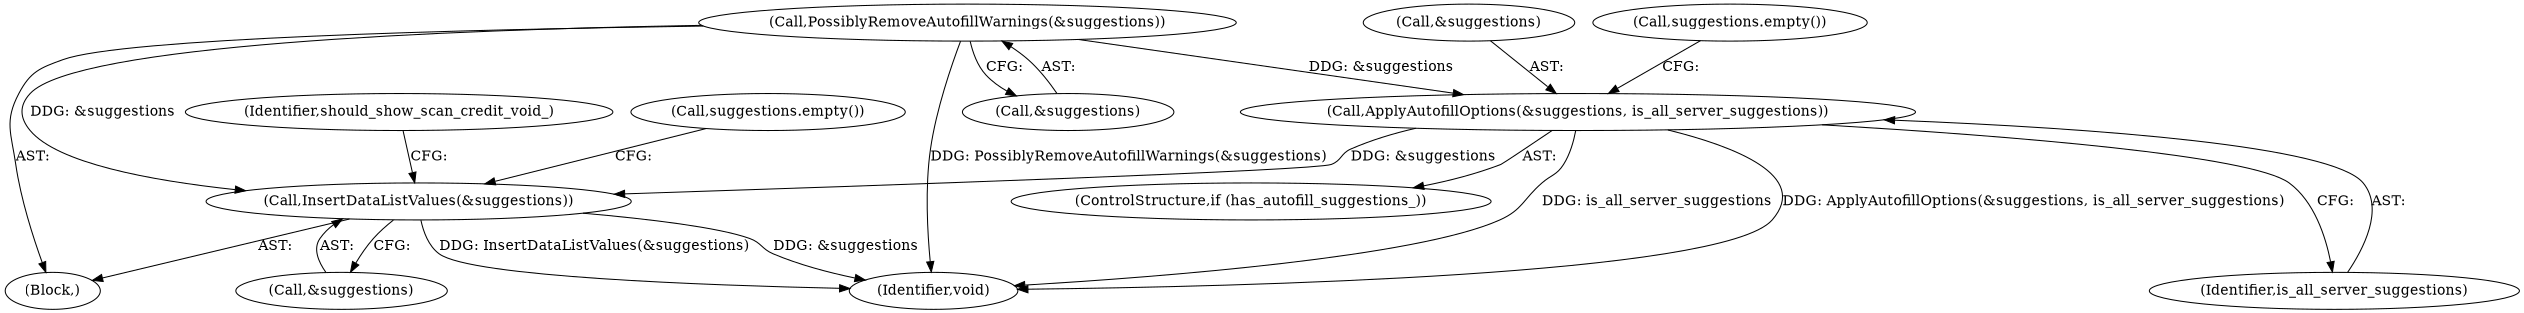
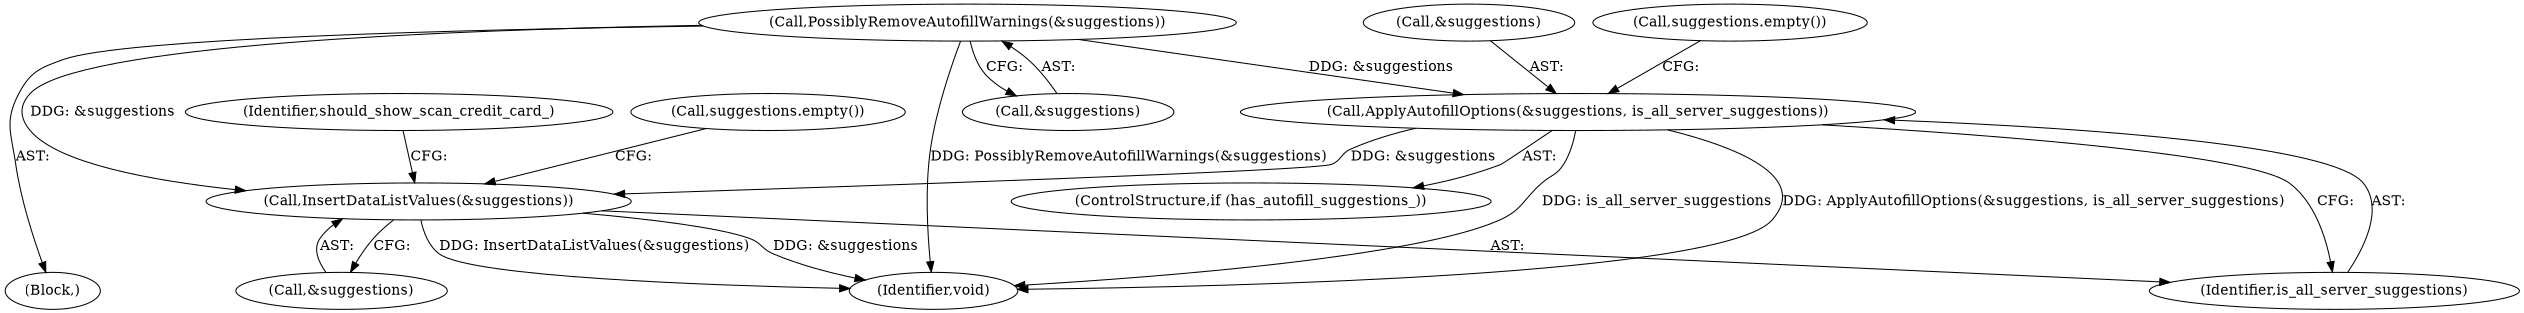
  digraph {
    n1 [label="(Call,PossiblyRemoveAutofillWarnings(&suggestions))"]
    n2 [label="(Call,ApplyAutofillOptions(&suggestions, is_all_server_suggestions))"]
    n3 [label="(Call,InsertDataListValues(&suggestions))"]
    n4 [label="(Call,&suggestions)"]
    n5 [label="(Block,)"]
    n6 [label="(Identifier,void)"]
    n7 [label="(ControlStructure,if (has_autofill_suggestions_))"]
    n8 [label="(Identifier,is_all_server_suggestions)"]
    n9 [label="(Call,&suggestions)"]
-   n10 [label="(Identifier,should_show_scan_credit_void_)"]
+   n10 [label="(Identifier,should_show_scan_credit_card_)"]
    n11 [label="(Call,suggestions.empty())"]
    n12 [label="(Call,suggestions.empty())"]
    n13 [label="(Call,&suggestions)"]
    n1 -> n2 [label="DDG: &suggestions"]
    n1 -> n3 [label="DDG: &suggestions"]
    n1 -> n4 [label="CFG: "]
    n1 -> n5 [label="AST: "]
    n1 -> n6 [label="DDG: PossiblyRemoveAutofillWarnings(&suggestions)"]
    n2 -> n3 [label="DDG: &suggestions"]
    n2 -> n6 [label="DDG: is_all_server_suggestions"]
    n2 -> n6 [label="DDG: ApplyAutofillOptions(&suggestions, is_all_server_suggestions)"]
    n2 -> n7 [label="AST: "]
    n2 -> n8 [label="CFG: "]
-   n3 -> n5 [label="AST: "]
+   n3 -> n8 [label="AST: "]
    n3 -> n6 [label="DDG: InsertDataListValues(&suggestions)"]
    n3 -> n6 [label="DDG: &suggestions"]
    n3 -> n9 [label="CFG: "]
    n4 -> n1 [label="AST: "]
    n8 -> n2 [label="AST: "]
    n9 -> n3 [label="AST: "]
    n10 -> n3 [label="CFG: "]
    n11 -> n3 [label="CFG: "]
    n12 -> n2 [label="CFG: "]
    n13 -> n2 [label="AST: "]
  }
